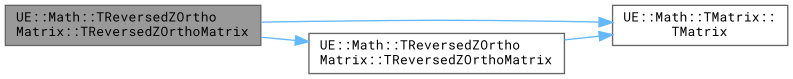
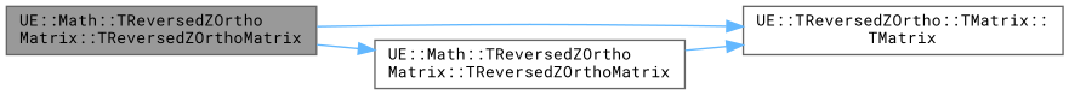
  digraph {
    rankdir=LR
    fontname="Roboto Mono"
    node [color=grey40 fillcolor=white fontname="Roboto Mono" fontsize=10 shape=box style=filled]
    edge [color=steelblue1 fontname="Roboto Mono" fontsize=10 labelfontname=Helvetica labelfontsize=10 style=solid]
    n1 [color=gray40 fillcolor=grey60 fontcolor=black height=0.2 label="UE::Math::TReversedZOrtho\lMatrix::TReversedZOrthoMatrix" width=0.4]
-   n2 [height=0.2 label="UE::Math::TMatrix::\lTMatrix" width=0.4]
+   n2 [height=0.2 label="UE::TReversedZOrtho::TMatrix::\lTMatrix" width=0.4]
    n3 [height=0.2 label="UE::Math::TReversedZOrtho\lMatrix::TReversedZOrthoMatrix" width=0.4]
    n1 -> n2
    n1 -> n3
    n3 -> n2
  }
